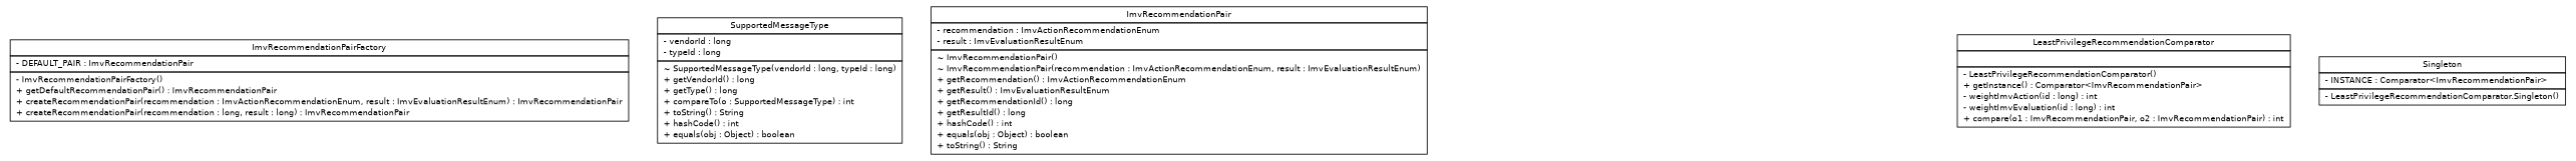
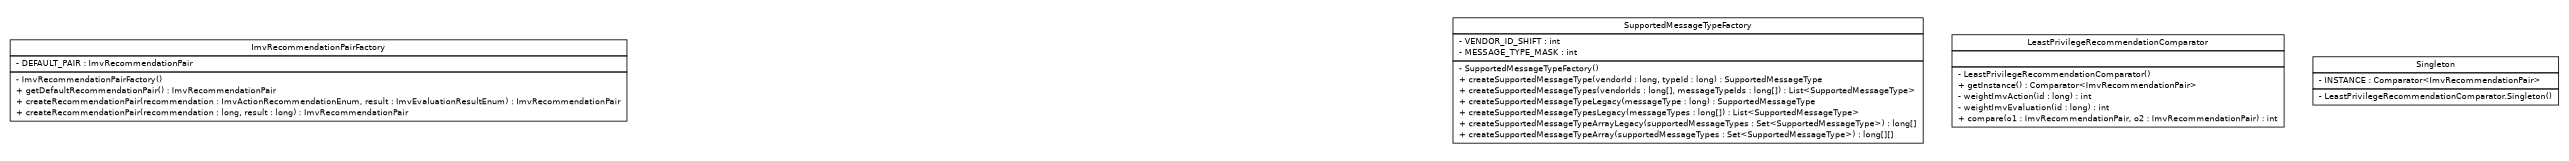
  digraph {
    nodesep=0.25
    ranksep=0.5
    node [fontcolor=black fontname=Helvetica fontsize=10.0 shape=plaintext]
    n1 [label=<<table title="de.hsbremen.tc.tnc.report.ImvRecommendationPairFactory" border="0" cellborder="1" cellspacing="0" cellpadding="2" port="p" href="./ImvRecommendationPairFactory.html"> 		<tr><td><table border="0" cellspacing="0" cellpadding="1"> <tr><td align="center" balign="center"> ImvRecommendationPairFactory </td></tr> 		</table></td></tr> 		<tr><td><table border="0" cellspacing="0" cellpadding="1"> <tr><td align="left" balign="left"> - DEFAULT_PAIR : ImvRecommendationPair </td></tr> 		</table></td></tr> 		<tr><td><table border="0" cellspacing="0" cellpadding="1"> <tr><td align="left" balign="left"> - ImvRecommendationPairFactory() </td></tr> <tr><td align="left" balign="left"> + getDefaultRecommendationPair() : ImvRecommendationPair </td></tr> <tr><td align="left" balign="left"> + createRecommendationPair(recommendation : ImvActionRecommendationEnum, result : ImvEvaluationResultEnum) : ImvRecommendationPair </td></tr> <tr><td align="left" balign="left"> + createRecommendationPair(recommendation : long, result : long) : ImvRecommendationPair </td></tr> 		</table></td></tr> 		</table>>]
-   n2 [label=<<table title="de.hsbremen.tc.tnc.report.SupportedMessageType" border="0" cellborder="1" cellspacing="0" cellpadding="2" port="p" href="./SupportedMessageType.html"> 		<tr><td><table border="0" cellspacing="0" cellpadding="1"> <tr><td align="center" balign="center"> SupportedMessageType </td></tr> 		</table></td></tr> 		<tr><td><table border="0" cellspacing="0" cellpadding="1"> <tr><td align="left" balign="left"> - vendorId : long </td></tr> <tr><td align="left" balign="left"> - typeId : long </td></tr> 		</table></td></tr> 		<tr><td><table border="0" cellspacing="0" cellpadding="1"> <tr><td align="left" balign="left"> ~ SupportedMessageType(vendorId : long, typeId : long) </td></tr> <tr><td align="left" balign="left"> + getVendorId() : long </td></tr> <tr><td align="left" balign="left"> + getType() : long </td></tr> <tr><td align="left" balign="left"> + compareTo(o : SupportedMessageType) : int </td></tr> <tr><td align="left" balign="left"> + toString() : String </td></tr> <tr><td align="left" balign="left"> + hashCode() : int </td></tr> <tr><td align="left" balign="left"> + equals(obj : Object) : boolean </td></tr> 		</table></td></tr> 		</table>>]
-   n3 [label=<<table title="de.hsbremen.tc.tnc.report.ImvRecommendationPair" border="0" cellborder="1" cellspacing="0" cellpadding="2" port="p" href="./ImvRecommendationPair.html"> 		<tr><td><table border="0" cellspacing="0" cellpadding="1"> <tr><td align="center" balign="center"> ImvRecommendationPair </td></tr> 		</table></td></tr> 		<tr><td><table border="0" cellspacing="0" cellpadding="1"> <tr><td align="left" balign="left"> - recommendation : ImvActionRecommendationEnum </td></tr> <tr><td align="left" balign="left"> - result : ImvEvaluationResultEnum </td></tr> 		</table></td></tr> 		<tr><td><table border="0" cellspacing="0" cellpadding="1"> <tr><td align="left" balign="left"> ~ ImvRecommendationPair() </td></tr> <tr><td align="left" balign="left"> ~ ImvRecommendationPair(recommendation : ImvActionRecommendationEnum, result : ImvEvaluationResultEnum) </td></tr> <tr><td align="left" balign="left"> + getRecommendation() : ImvActionRecommendationEnum </td></tr> <tr><td align="left" balign="left"> + getResult() : ImvEvaluationResultEnum </td></tr> <tr><td align="left" balign="left"> + getRecommendationId() : long </td></tr> <tr><td align="left" balign="left"> + getResultId() : long </td></tr> <tr><td align="left" balign="left"> + hashCode() : int </td></tr> <tr><td align="left" balign="left"> + equals(obj : Object) : boolean </td></tr> <tr><td align="left" balign="left"> + toString() : String </td></tr> 		</table></td></tr> 		</table>>]
+   n4 [label=<<table title="de.hsbremen.tc.tnc.report.SupportedMessageTypeFactory" border="0" cellborder="1" cellspacing="0" cellpadding="2" port="p" href="./SupportedMessageTypeFactory.html"> 		<tr><td><table border="0" cellspacing="0" cellpadding="1"> <tr><td align="center" balign="center"> SupportedMessageTypeFactory </td></tr> 		</table></td></tr> 		<tr><td><table border="0" cellspacing="0" cellpadding="1"> <tr><td align="left" balign="left"> - VENDOR_ID_SHIFT : int </td></tr> <tr><td align="left" balign="left"> - MESSAGE_TYPE_MASK : int </td></tr> 		</table></td></tr> 		<tr><td><table border="0" cellspacing="0" cellpadding="1"> <tr><td align="left" balign="left"> - SupportedMessageTypeFactory() </td></tr> <tr><td align="left" balign="left"> + createSupportedMessageType(vendorId : long, typeId : long) : SupportedMessageType </td></tr> <tr><td align="left" balign="left"> + createSupportedMessageTypes(vendorIds : long[], messageTypeIds : long[]) : List&lt;SupportedMessageType&gt; </td></tr> <tr><td align="left" balign="left"> + createSupportedMessageTypeLegacy(messageType : long) : SupportedMessageType </td></tr> <tr><td align="left" balign="left"> + createSupportedMessageTypesLegacy(messageTypes : long[]) : List&lt;SupportedMessageType&gt; </td></tr> <tr><td align="left" balign="left"> + createSupportedMessageTypeArrayLegacy(supportedMessageTypes : Set&lt;SupportedMessageType&gt;) : long[] </td></tr> <tr><td align="left" balign="left"> + createSupportedMessageTypeArray(supportedMessageTypes : Set&lt;SupportedMessageType&gt;) : long[][] </td></tr> 		</table></td></tr> 		</table>>]
    n5 [label=<<table title="de.hsbremen.tc.tnc.report.LeastPrivilegeRecommendationComparator" border="0" cellborder="1" cellspacing="0" cellpadding="2" port="p" href="./LeastPrivilegeRecommendationComparator.html"> 		<tr><td><table border="0" cellspacing="0" cellpadding="1"> <tr><td align="center" balign="center"> LeastPrivilegeRecommendationComparator </td></tr> 		</table></td></tr> 		<tr><td><table border="0" cellspacing="0" cellpadding="1"> <tr><td align="left" balign="left">  </td></tr> 		</table></td></tr> 		<tr><td><table border="0" cellspacing="0" cellpadding="1"> <tr><td align="left" balign="left"> - LeastPrivilegeRecommendationComparator() </td></tr> <tr><td align="left" balign="left"> + getInstance() : Comparator&lt;ImvRecommendationPair&gt; </td></tr> <tr><td align="left" balign="left"> - weightImvAction(id : long) : int </td></tr> <tr><td align="left" balign="left"> - weightImvEvaluation(id : long) : int </td></tr> <tr><td align="left" balign="left"> + compare(o1 : ImvRecommendationPair, o2 : ImvRecommendationPair) : int </td></tr> 		</table></td></tr> 		</table>>]
    n6 [label=<<table title="de.hsbremen.tc.tnc.report.LeastPrivilegeRecommendationComparator.Singleton" border="0" cellborder="1" cellspacing="0" cellpadding="2" port="p" href="./LeastPrivilegeRecommendationComparator.Singleton.html"> 		<tr><td><table border="0" cellspacing="0" cellpadding="1"> <tr><td align="center" balign="center"> Singleton </td></tr> 		</table></td></tr> 		<tr><td><table border="0" cellspacing="0" cellpadding="1"> <tr><td align="left" balign="left"> - INSTANCE : Comparator&lt;ImvRecommendationPair&gt; </td></tr> 		</table></td></tr> 		<tr><td><table border="0" cellspacing="0" cellpadding="1"> <tr><td align="left" balign="left"> - LeastPrivilegeRecommendationComparator.Singleton() </td></tr> 		</table></td></tr> 		</table>>]
  }
